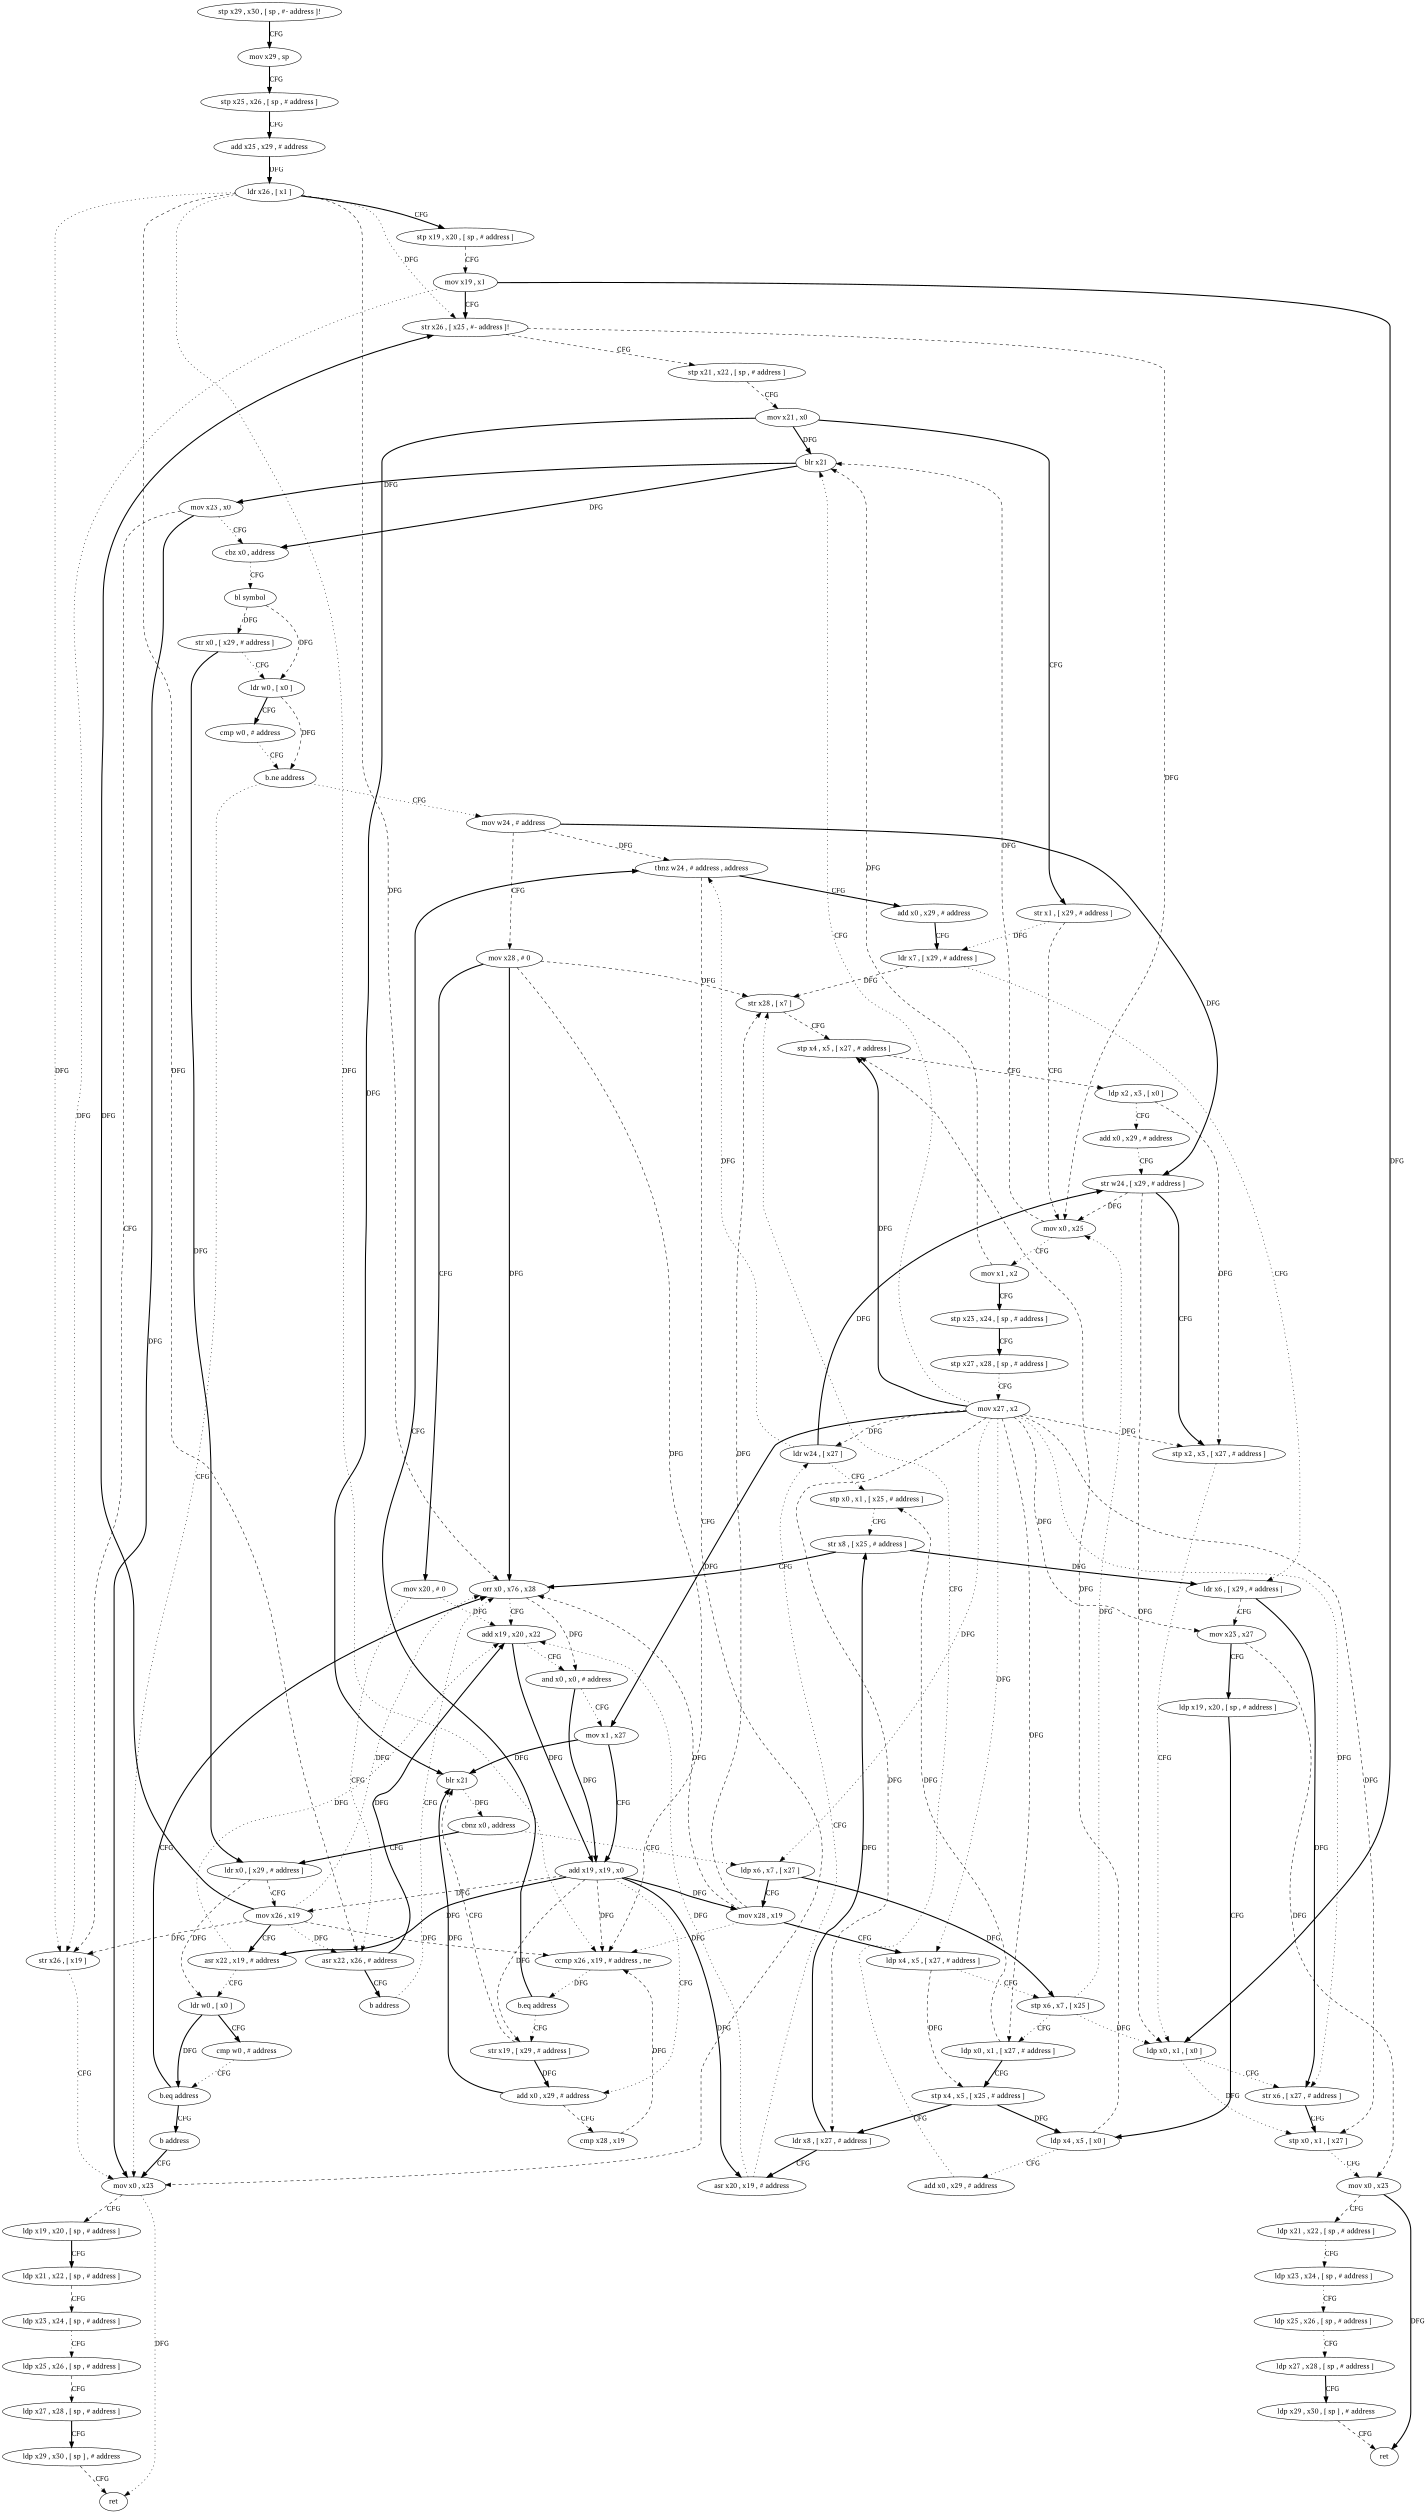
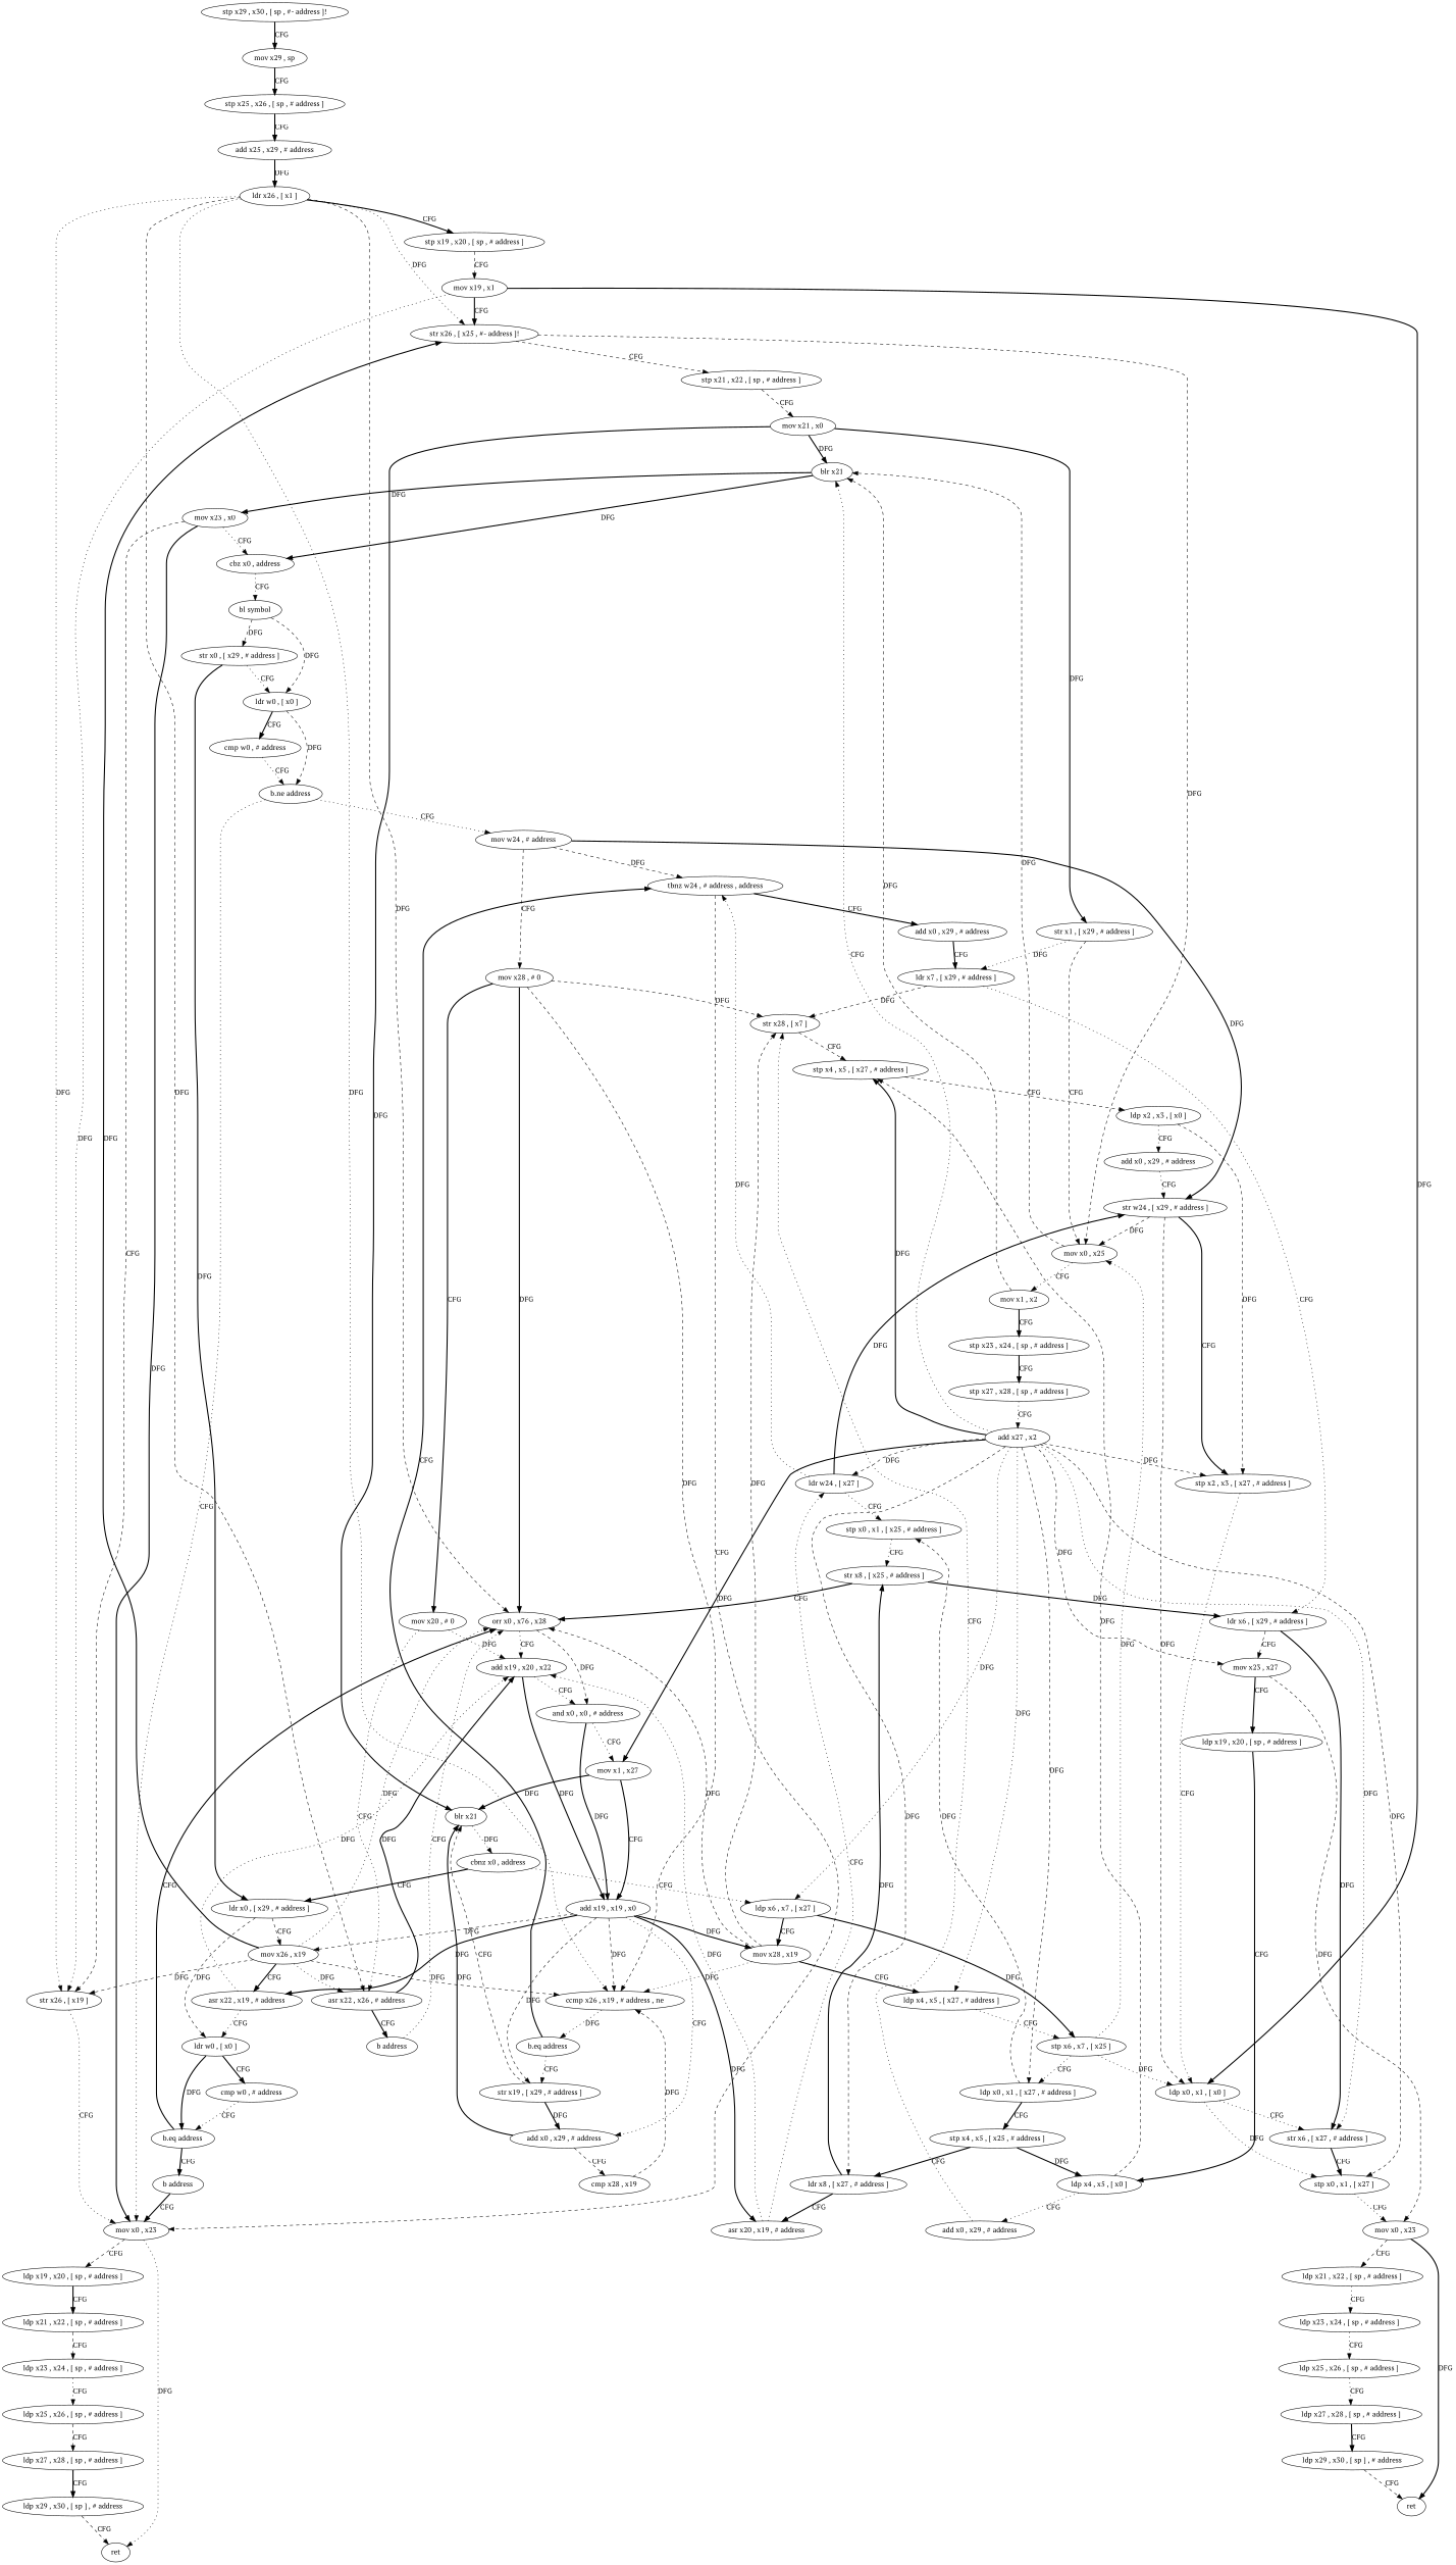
  digraph {
    fontname="PT Serif"
    node [fontname="PT Serif"]
    edge [fontname="PT Serif" style=bold]
    n1 [label="stp x29 , x30 , [ sp , #- address ]!"]
    n2 [label="mov x29 , sp"]
    n3 [label="stp x25 , x26 , [ sp , # address ]"]
    n4 [label="add x25 , x29 , # address"]
    n5 [label="ldr x26 , [ x1 ]"]
    n6 [label="stp x19 , x20 , [ sp , # address ]"]
    n7 [label="str x26 , [ x25 , #- address ]!"]
    n8 [label="str x26 , [ x19 ]"]
    n9 [label="asr x22 , x26 , # address"]
    n10 [label="orr x0 , x76 , x28"]
    n11 [label="ccmp x26 , x19 , # address , ne"]
    n12 [label="mov x19 , x1"]
    n13 [label="stp x21 , x22 , [ sp , # address ]"]
    n14 [label="mov x0 , x25"]
    n15 [label="mov x0 , x23"]
    n16 [label="add x19 , x20 , x22"]
    n17 [label="b address"]
    n18 [label="and x0 , x0 , # address"]
    n19 [label="b.eq address"]
    n20 [label="ldp x0 , x1 , [ x0 ]"]
    n21 [label="mov x21 , x0"]
    n22 [label="blr x21"]
    n23 [label="mov x1 , x2"]
    n24 [label="str x6 , [ x27 , # address ]"]
    n25 [label="stp x0 , x1 , [ x27 ]"]
    n26 [label="str x1 , [ x29 , # address ]"]
    n27 [label="blr x21"]
    n28 [label="ldr x7 , [ x29 , # address ]"]
    n29 [label="mov x23 , x0"]
    n30 [label="cbz x0 , address"]
    n31 [label="cbnz x0 , address"]
    n32 [label="str x28 , [ x7 ]"]
    n33 [label="ldr x6 , [ x29 , # address ]"]
    n34 [label="stp x23 , x24 , [ sp , # address ]"]
    n35 [label="stp x27 , x28 , [ sp , # address ]"]
-   n36 [label="mov x27 , x2"]
+   n36 [label="add x27 , x2"]
    n37 [label="mov x1 , x27"]
    n38 [label="ldp x6 , x7 , [ x27 ]"]
    n39 [label="mov x23 , x27"]
    n40 [label="stp x4 , x5 , [ x27 , # address ]"]
    n41 [label="stp x2 , x3 , [ x27 , # address ]"]
    n42 [label="ldp x4 , x5 , [ x27 , # address ]"]
    n43 [label="ldp x0 , x1 , [ x27 , # address ]"]
    n44 [label="ldr x8 , [ x27 , # address ]"]
    n45 [label="ldr w24 , [ x27 ]"]
    n46 [label="add x19 , x19 , x0"]
    n47 [label="mov x28 , x19"]
    n48 [label="stp x6 , x7 , [ x25 ]"]
    n49 [label="ldp x19 , x20 , [ sp , # address ]"]
    n50 [label="mov x0 , x23"]
    n51 [label="ldp x2 , x3 , [ x0 ]"]
    n52 [label="stp x4 , x5 , [ x25 , # address ]"]
    n53 [label="stp x0 , x1 , [ x25 , # address ]"]
    n54 [label="asr x20 , x19 , # address"]
    n55 [label="str x8 , [ x25 , # address ]"]
    n56 [label="tbnz w24 , # address , address"]
    n57 [label="str w24 , [ x29 , # address ]"]
    n58 [label="bl symbol"]
    n59 [label="ldp x19 , x20 , [ sp , # address ]"]
    n60 [label=ret]
    n61 [label="str x0 , [ x29 , # address ]"]
    n62 [label="ldr w0 , [ x0 ]"]
    n63 [label="ldr x0 , [ x29 , # address ]"]
    n64 [label="cmp w0 , # address"]
    n65 [label="b.ne address"]
    n66 [label="mov x26 , x19"]
    n67 [label="ldr w0 , [ x0 ]"]
    n68 [label="mov w24 , # address"]
    n69 [label="mov x28 , # 0"]
    n70 [label="ldp x21 , x22 , [ sp , # address ]"]
    n71 [label="mov x20 , # 0"]
    n72 [label="add x0 , x29 , # address"]
    n73 [label="ldp x23 , x24 , [ sp , # address ]"]
    n74 [label="ldp x25 , x26 , [ sp , # address ]"]
    n75 [label="ldp x27 , x28 , [ sp , # address ]"]
    n76 [label="ldp x29 , x30 , [ sp ] , # address"]
    n77 [label="add x0 , x29 , # address"]
    n78 [label="str x19 , [ x29 , # address ]"]
    n79 [label="asr x22 , x19 , # address"]
    n80 [label="cmp x28 , x19"]
    n81 [label="cmp w0 , # address"]
    n82 [label="b.eq address"]
    n83 [label="ldp x4 , x5 , [ x0 ]"]
    n84 [label="ldp x21 , x22 , [ sp , # address ]"]
    n85 [label=ret]
    n86 [label="add x0 , x29 , # address"]
    n87 [label="add x0 , x29 , # address"]
    n88 [label="ldp x23 , x24 , [ sp , # address ]"]
    n89 [label="ldp x25 , x26 , [ sp , # address ]"]
    n90 [label="ldp x27 , x28 , [ sp , # address ]"]
    n91 [label="ldp x29 , x30 , [ sp ] , # address"]
    n92 [label="b address"]
    n1 -> n2 [label=CFG]
    n2 -> n3 [label=CFG]
    n3 -> n4 [label=CFG]
    n4 -> n5 [label=DFG]
    n5 -> n6 [label=CFG]
    n5 -> n7 [label=DFG style=dotted]
    n5 -> n8 [label=DFG style=dotted]
    n5 -> n9 [label=DFG style=dashed]
    n5 -> n10 [label=DFG style=dashed]
    n5 -> n11 [label=DFG style=dotted]
    n6 -> n12 [label=CFG style=dashed]
    n7 -> n13 [label=CFG style=dashed]
    n7 -> n14 [label=DFG style=dashed]
    n8 -> n15 [label=CFG style=dotted]
    n9 -> n16 [label=DFG]
    n9 -> n17 [label=CFG]
    n10 -> n16 [label=CFG style=dotted]
    n10 -> n18 [label=DFG style=dashed]
    n11 -> n19 [label=DFG style=dotted]
    n12 -> n7 [label=CFG]
    n12 -> n8 [label=DFG style=dotted]
    n12 -> n20 [label=DFG]
    n13 -> n21 [label=CFG style=dashed]
    n14 -> n22 [label=DFG style=dashed]
    n14 -> n23 [label=CFG style=dotted]
    n15 -> n59 [label=CFG style=dashed]
    n15 -> n60 [label=DFG style=dotted]
    n16 -> n18 [label=CFG style=dotted]
    n16 -> n46 [label=DFG]
    n17 -> n10 [label=CFG style=dotted]
    n18 -> n37 [label=CFG style=dotted]
    n18 -> n46 [label=DFG]
    n19 -> n56 [label=CFG]
    n19 -> n78 [label=CFG style=dotted]
    n20 -> n24 [label=CFG style=dotted]
    n20 -> n25 [label=DFG style=dotted]
    n21 -> n22 [label=DFG]
-   n21 -> n26 [label=CFG]
+   n21 -> n26 [label=DFG]
    n21 -> n27 [label=DFG]
    n22 -> n29 [label=DFG]
    n22 -> n30 [label=DFG]
    n23 -> n22 [label=DFG style=dashed]
    n23 -> n34 [label=CFG]
    n24 -> n25 [label=CFG]
    n25 -> n50 [label=CFG style=dotted]
    n26 -> n14 [label=CFG style=dashed]
    n26 -> n28 [label=DFG style=dotted]
    n27 -> n31 [label=DFG style=dotted]
    n28 -> n32 [label=DFG style=dashed]
    n28 -> n33 [label=CFG style=dotted]
    n29 -> n8 [label=CFG style=dashed]
    n29 -> n15 [label=DFG]
    n29 -> n30 [label=CFG style=dotted]
    n30 -> n58 [label=CFG style=dotted]
    n31 -> n38 [label=CFG style=dotted]
    n31 -> n63 [label=CFG]
    n32 -> n40 [label=CFG style=dashed]
    n33 -> n24 [label=DFG]
    n33 -> n39 [label=CFG style=dashed]
    n34 -> n35 [label=CFG]
    n35 -> n36 [label=CFG style=dotted]
    n36 -> n22 [label=CFG style=dotted]
    n36 -> n24 [label=DFG style=dotted]
    n36 -> n25 [label=DFG style=dashed]
    n36 -> n37 [label=DFG]
    n36 -> n38 [label=DFG style=dotted]
    n36 -> n39 [label=DFG style=dashed]
    n36 -> n40 [label=DFG]
    n36 -> n41 [label=DFG style=dashed]
    n36 -> n42 [label=DFG style=dotted]
    n36 -> n43 [label=DFG style=dashed]
    n36 -> n44 [label=DFG style=dashed]
    n36 -> n45 [label=DFG style=dashed]
    n37 -> n27 [label=DFG]
    n37 -> n46 [label=CFG]
    n38 -> n47 [label=CFG]
    n38 -> n48 [label=DFG]
    n39 -> n49 [label=CFG]
    n39 -> n50 [label=DFG style=dashed]
    n40 -> n51 [label=CFG style=dashed]
    n41 -> n20 [label=CFG style=dotted]
    n42 -> n48 [label=CFG style=dotted]
-   n42 -> n52 [label=DFG style=dashed]
    n43 -> n52 [label=CFG]
    n43 -> n53 [label=DFG style=dashed]
    n44 -> n54 [label=CFG]
    n44 -> n55 [label=DFG]
    n45 -> n53 [label=CFG style=dotted]
    n45 -> n56 [label=DFG style=dotted]
    n45 -> n57 [label=DFG]
    n46 -> n11 [label=DFG style=dashed]
    n46 -> n47 [label=DFG]
    n46 -> n54 [label=DFG]
    n46 -> n66 [label=DFG style=dashed]
    n46 -> n77 [label=CFG style=dotted]
    n46 -> n78 [label=DFG style=dashed]
    n46 -> n79 [label=DFG]
    n47 -> n10 [label=DFG style=dashed]
    n47 -> n11 [label=DFG style=dotted]
    n47 -> n32 [label=DFG style=dashed]
    n47 -> n42 [label=CFG]
    n48 -> n14 [label=DFG style=dotted]
    n48 -> n20 [label=DFG style=dotted]
    n48 -> n43 [label=CFG style=dotted]
    n49 -> n83 [label=CFG]
    n50 -> n84 [label=CFG style=dashed]
    n50 -> n85 [label=DFG]
    n51 -> n41 [label=DFG style=dashed]
    n51 -> n87 [label=CFG style=dotted]
    n52 -> n44 [label=CFG]
    n52 -> n83 [label=DFG]
    n53 -> n55 [label=CFG style=dotted]
    n54 -> n16 [label=DFG style=dotted]
    n54 -> n45 [label=CFG style=dotted]
    n55 -> n10 [label=CFG]
    n55 -> n33 [label=DFG]
    n56 -> n15 [label=CFG style=dashed]
    n56 -> n72 [label=CFG]
    n57 -> n14 [label=DFG style=dashed]
    n57 -> n20 [label=DFG style=dashed]
    n57 -> n41 [label=CFG]
    n58 -> n61 [label=DFG style=dashed]
    n58 -> n62 [label=DFG style=dashed]
    n59 -> n70 [label=CFG]
    n61 -> n62 [label=CFG style=dotted]
    n61 -> n63 [label=DFG]
    n62 -> n64 [label=CFG]
    n62 -> n65 [label=DFG style=dashed]
    n63 -> n66 [label=CFG style=dashed]
    n63 -> n67 [label=DFG style=dashed]
    n64 -> n65 [label=CFG style=dotted]
    n65 -> n15 [label=CFG style=dotted]
    n65 -> n68 [label=CFG style=dotted]
    n66 -> n7 [label=DFG]
    n66 -> n8 [label=DFG style=dashed]
    n66 -> n9 [label=DFG style=dotted]
    n66 -> n10 [label=DFG style=dotted]
    n66 -> n11 [label=DFG style=dashed]
    n66 -> n79 [label=CFG]
    n67 -> n81 [label=CFG]
    n67 -> n82 [label=DFG]
    n68 -> n56 [label=DFG style=dashed]
    n68 -> n57 [label=DFG]
    n68 -> n69 [label=CFG style=dashed]
    n69 -> n10 [label=DFG]
    n69 -> n11 [label=DFG style=dashed]
    n69 -> n32 [label=DFG style=dashed]
    n69 -> n71 [label=CFG]
    n70 -> n73 [label=CFG style=dashed]
    n71 -> n9 [label=CFG style=dotted]
    n71 -> n16 [label=DFG style=dotted]
    n72 -> n28 [label=CFG]
    n73 -> n74 [label=CFG style=dotted]
    n74 -> n75 [label=CFG style=dashed]
    n75 -> n76 [label=CFG]
    n76 -> n60 [label=CFG style=dashed]
    n77 -> n27 [label=DFG]
    n77 -> n80 [label=CFG style=dashed]
    n78 -> n27 [label=CFG style=dashed]
    n78 -> n77 [label=DFG]
    n79 -> n16 [label=DFG style=dotted]
    n79 -> n67 [label=CFG style=dotted]
    n80 -> n11 [label=DFG style=dashed]
    n81 -> n82 [label=CFG style=dotted]
    n82 -> n10 [label=CFG]
    n82 -> n92 [label=CFG]
    n83 -> n40 [label=DFG style=dashed]
    n83 -> n86 [label=CFG style=dotted]
    n84 -> n88 [label=CFG style=dotted]
    n86 -> n32 [label=CFG style=dotted]
    n87 -> n57 [label=CFG style=dotted]
    n88 -> n89 [label=CFG style=dotted]
    n89 -> n90 [label=CFG style=dotted]
    n90 -> n91 [label=CFG]
    n91 -> n85 [label=CFG style=dashed]
    n92 -> n15 [label=CFG]
  }
